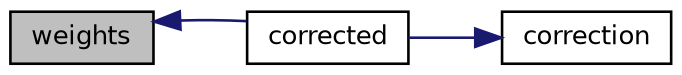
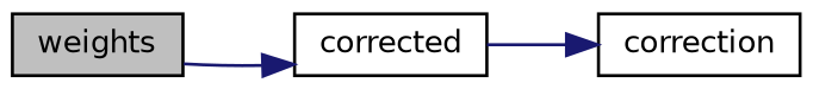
  digraph {
    rankdir=LR
    node [color=black fontname=Helvetica fontsize=10 shape=record]
    edge [color=midnightblue fontname=Helvetica fontsize=10 labelfontname=Helvetica labelfontsize=10 style=solid]
    n1 [fillcolor=grey75 fontcolor=black height=0.2 label=weights style=filled width=0.4]
    n2 [height=0.2 label=corrected width=0.4]
    n3 [height=0.2 label=correction width=0.4]
-   n2 -> n1
+   n1 -> n2
    n2 -> n3
  }
